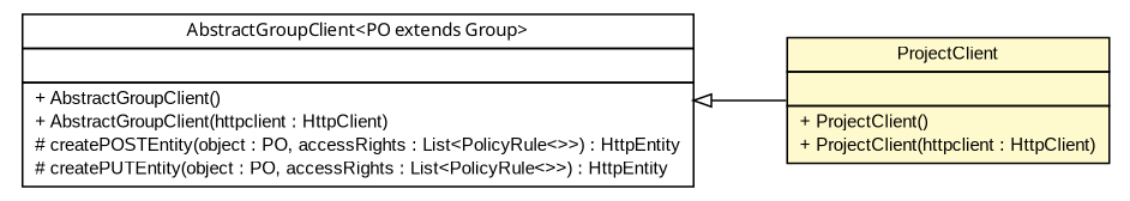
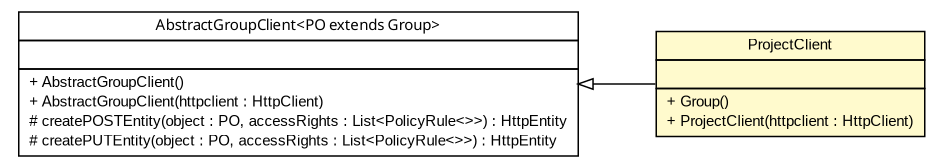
  digraph {
    rankdir=LR
    fontname="Liberation Sans"
    node [fontcolor=black fontname="Liberation Sans" fontsize=10.0 shape=plaintext]
-   n1 [label=<<table border="0" cellborder="1" cellspacing="0" cellpadding="2" port="p" bgcolor="lemonChiffon" href="./ProjectClient.html"> 		<tr><td><table border="0" cellspacing="0" cellpadding="1"> 			<tr><td> ProjectClient </td></tr> 		</table></td></tr> 		<tr><td><table border="0" cellspacing="0" cellpadding="1"> 			<tr><td align="left">  </td></tr> 		</table></td></tr> 		<tr><td><table border="0" cellspacing="0" cellpadding="1"> 			<tr><td align="left"> + ProjectClient() </td></tr> 			<tr><td align="left"> + ProjectClient(httpclient : HttpClient) </td></tr> 		</table></td></tr> 		</table>>]
+   n1 [label=<<table border="0" cellborder="1" cellspacing="0" cellpadding="2" port="p" bgcolor="lemonChiffon" href="./ProjectClient.html"> 		<tr><td><table border="0" cellspacing="0" cellpadding="1"> 			<tr><td> ProjectClient </td></tr> 		</table></td></tr> 		<tr><td><table border="0" cellspacing="0" cellpadding="1"> 			<tr><td align="left">  </td></tr> 		</table></td></tr> 		<tr><td><table border="0" cellspacing="0" cellpadding="1"> 			<tr><td align="left"> + Group() </td></tr> 			<tr><td align="left"> + ProjectClient(httpclient : HttpClient) </td></tr> 		</table></td></tr> 		</table>>]
    n2 [label=<<table border="0" cellborder="1" cellspacing="0" cellpadding="2" port="p" href="./AbstractGroupClient.html"> 		<tr><td><table border="0" cellspacing="0" cellpadding="1"> 			<tr><td><font face="ariali"> AbstractGroupClient&lt;PO extends Group&gt; </font></td></tr> 		</table></td></tr> 		<tr><td><table border="0" cellspacing="0" cellpadding="1"> 			<tr><td align="left">  </td></tr> 		</table></td></tr> 		<tr><td><table border="0" cellspacing="0" cellpadding="1"> 			<tr><td align="left"> + AbstractGroupClient() </td></tr> 			<tr><td align="left"> + AbstractGroupClient(httpclient : HttpClient) </td></tr> 			<tr><td align="left"> # createPOSTEntity(object : PO, accessRights : List&lt;PolicyRule&lt;&gt;&gt;) : HttpEntity </td></tr> 			<tr><td align="left"> # createPUTEntity(object : PO, accessRights : List&lt;PolicyRule&lt;&gt;&gt;) : HttpEntity </td></tr> 		</table></td></tr> 		</table>>]
    n2 -> n1 [arrowtail=empty dir=back fontname="Liberation Sans" fontsize=10 headport=p labelfontname=arial labelfontsize=10 tailport=p]
  }
